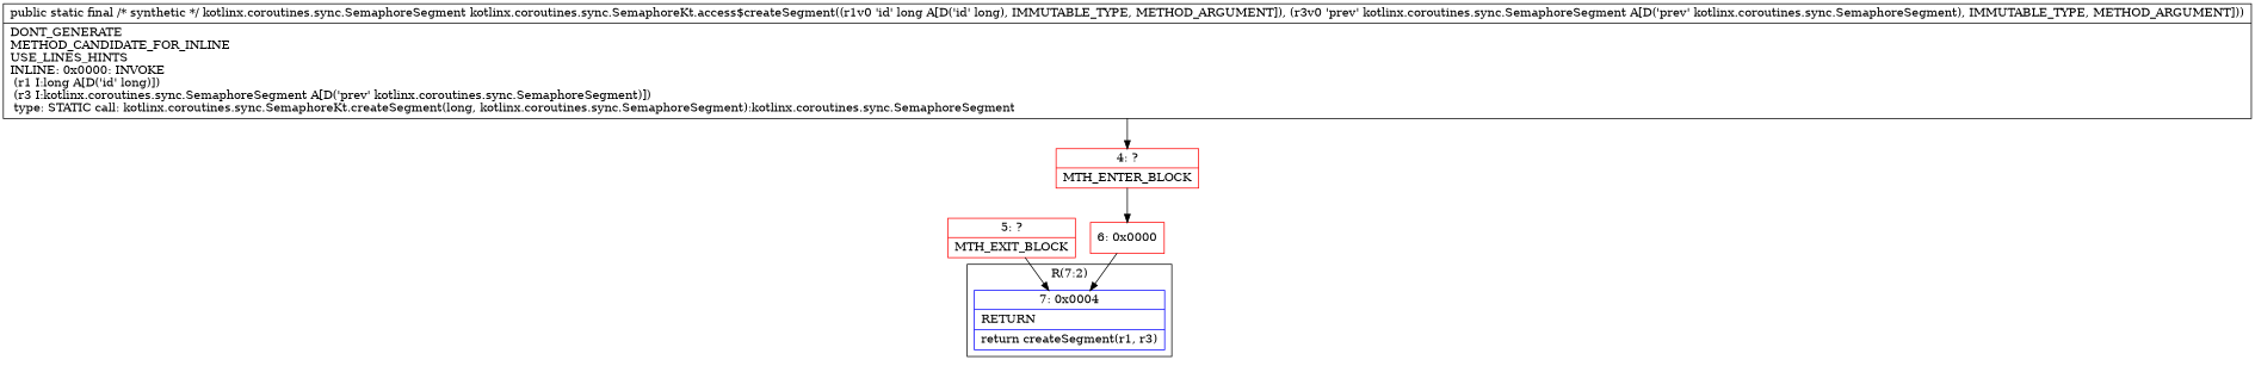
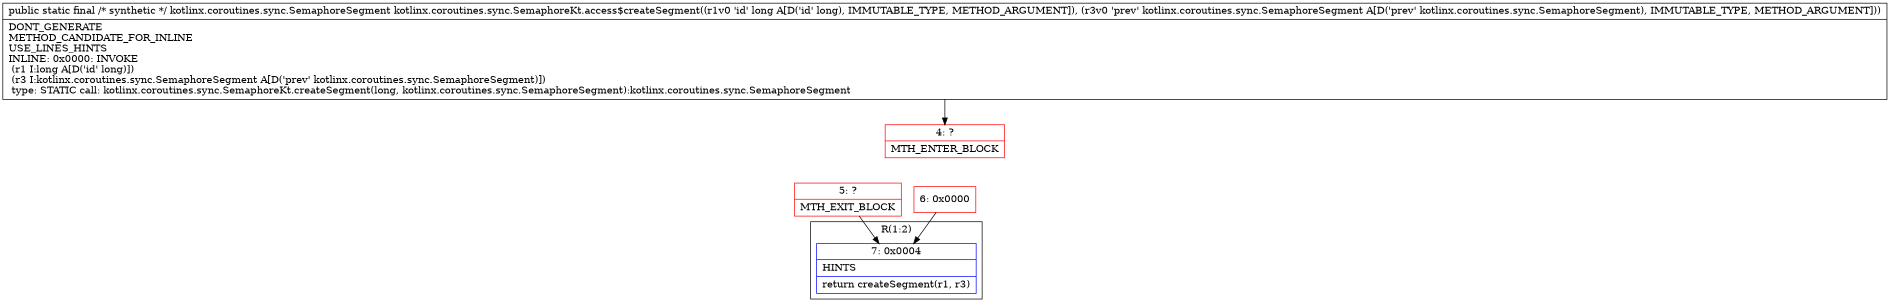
  digraph {
    node [color=red shape=record]
-   n1 [color=blue label="{7\:\ 0x0004|RETURN\l|return createSegment(r1, r3)\l}"]
+   n1 [color=blue label="{7\:\ 0x0004|HINTS\l|return createSegment(r1, r3)\l}"]
    n2 [label="{5\:\ ?|MTH_EXIT_BLOCK\l}"]
    n3 [label="{4\:\ ?|MTH_ENTER_BLOCK\l}"]
    n4 [label="{6\:\ 0x0000}"]
    n5 [label="{public static final \/* synthetic *\/ kotlinx.coroutines.sync.SemaphoreSegment kotlinx.coroutines.sync.SemaphoreKt.access$createSegment((r1v0 'id' long A[D('id' long), IMMUTABLE_TYPE, METHOD_ARGUMENT]), (r3v0 'prev' kotlinx.coroutines.sync.SemaphoreSegment A[D('prev' kotlinx.coroutines.sync.SemaphoreSegment), IMMUTABLE_TYPE, METHOD_ARGUMENT]))  | DONT_GENERATE\lMETHOD_CANDIDATE_FOR_INLINE\lUSE_LINES_HINTS\lINLINE: 0x0000: INVOKE  \l  (r1 I:long A[D('id' long)])\l  (r3 I:kotlinx.coroutines.sync.SemaphoreSegment A[D('prev' kotlinx.coroutines.sync.SemaphoreSegment)])\l type: STATIC call: kotlinx.coroutines.sync.SemaphoreKt.createSegment(long, kotlinx.coroutines.sync.SemaphoreSegment):kotlinx.coroutines.sync.SemaphoreSegment\l}" color=""]
    subgraph cluster_1 {
-     label="R(7:2)"
+     label="R(1:2)"
      n1
    }
    n2 -> n1
-   n3 -> n4
    n4 -> n1
    n5 -> n3
  }
